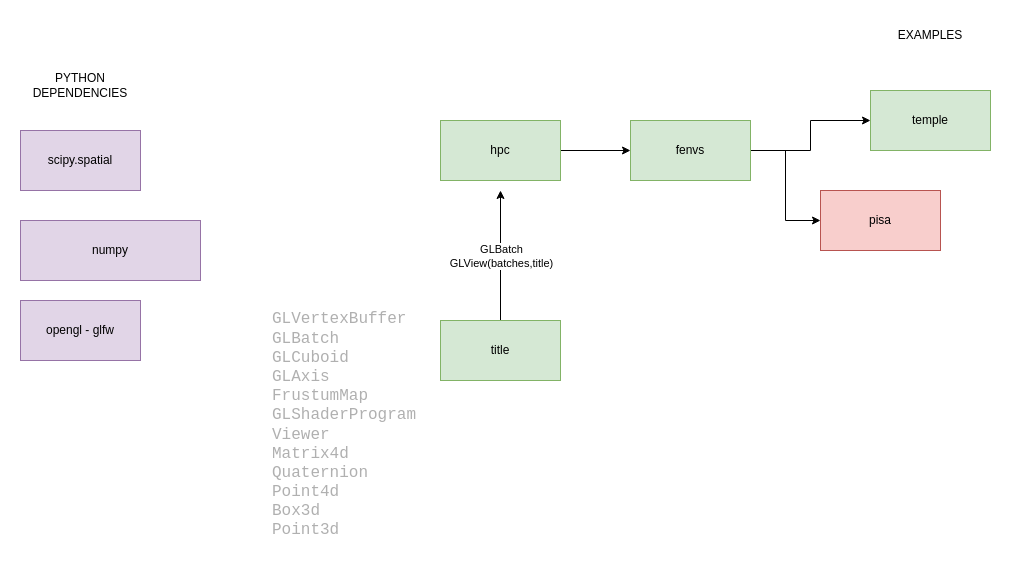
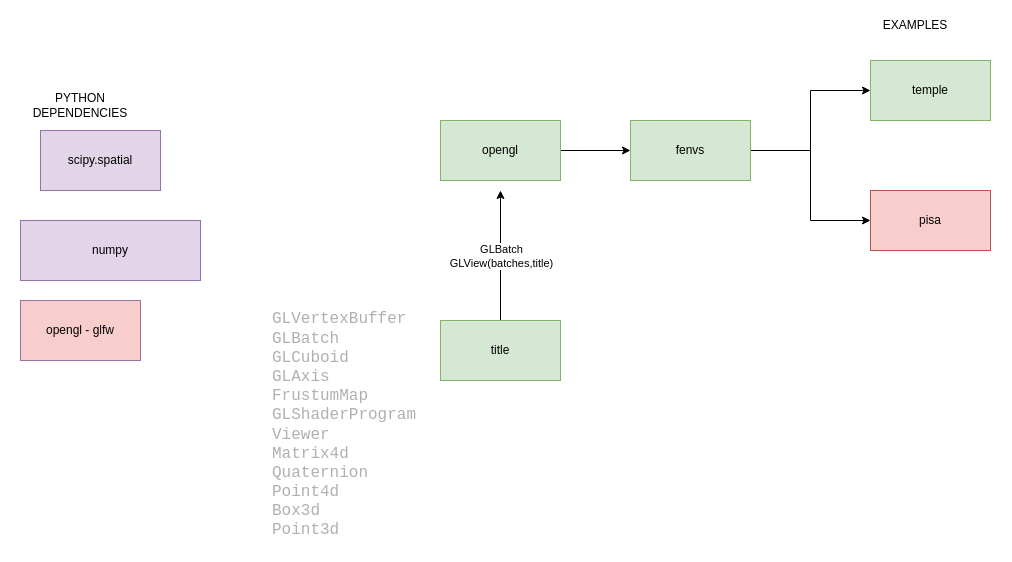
  <mxCell id="0" />
  <mxCell id="1" parent="0" />
  <mxCell id="2" style="edgeStyle=orthogonalEdgeStyle;rounded=0;orthogonalLoop=1;jettySize=auto;html=1;entryX=0;entryY=0.5;entryDx=0;entryDy=0;" parent="1" source="4" target="9" edge="1"><mxGeometry relative="1" as="geometry" /></mxCell>
  <mxCell id="3" style="edgeStyle=orthogonalEdgeStyle;rounded=0;orthogonalLoop=1;jettySize=auto;html=1;entryX=0;entryY=0.5;entryDx=0;entryDy=0;" parent="1" source="4" target="10" edge="1"><mxGeometry relative="1" as="geometry" /></mxCell>
  <mxCell id="4" value="fenvs" style="rounded=0;whiteSpace=wrap;html=1;fillColor=#d5e8d4;strokeColor=#82b366;" parent="1" vertex="1"><mxGeometry x="630" y="120" width="120" height="60" as="geometry" /></mxCell>
  <mxCell id="5" style="edgeStyle=orthogonalEdgeStyle;rounded=0;orthogonalLoop=1;jettySize=auto;html=1;entryX=0;entryY=0.5;entryDx=0;entryDy=0;" parent="1" source="6" target="4" edge="1"><mxGeometry relative="1" as="geometry" /></mxCell>
- <mxCell id="6" value="hpc" style="rounded=0;whiteSpace=wrap;html=1;fillColor=#d5e8d4;strokeColor=#82b366;" parent="1" vertex="1"><mxGeometry x="440" y="120" width="120" height="60" as="geometry" /></mxCell>
+ <mxCell id="6" value="opengl" style="rounded=0;whiteSpace=wrap;html=1;fillColor=#d5e8d4;strokeColor=#82b366;" parent="1" vertex="1"><mxGeometry x="440" y="120" width="120" height="60" as="geometry" /></mxCell>
  <mxCell id="7" value="numpy" style="rounded=0;whiteSpace=wrap;html=1;fillColor=#e1d5e7;strokeColor=#9673a6;" parent="1" vertex="1"><mxGeometry x="20" y="220" width="180" height="60" as="geometry" /></mxCell>
- <mxCell id="8" value="scipy.spatial" style="rounded=0;whiteSpace=wrap;html=1;fillColor=#e1d5e7;strokeColor=#9673a6;" parent="1" vertex="1"><mxGeometry x="20" y="130" width="120" height="60" as="geometry" /></mxCell>
- <mxCell id="9" value="pisa" style="rounded=0;whiteSpace=wrap;html=1;fillColor=#f8cecc;strokeColor=#b85450;" parent="1" vertex="1"><mxGeometry x="820" y="190" width="120" height="60" as="geometry" /></mxCell>
- <mxCell id="10" value="temple" style="rounded=0;whiteSpace=wrap;html=1;fillColor=#d5e8d4;strokeColor=#82b366;" parent="1" vertex="1"><mxGeometry x="870" y="90" width="120" height="60" as="geometry" /></mxCell>
+ <mxCell id="8" value="scipy.spatial" style="rounded=0;whiteSpace=wrap;html=1;fillColor=#e1d5e7;strokeColor=#9673a6;" parent="1" vertex="1"><mxGeometry x="40" y="130" width="120" height="60" as="geometry" /></mxCell>
+ <mxCell id="9" value="pisa" style="rounded=0;whiteSpace=wrap;html=1;fillColor=#f8cecc;strokeColor=#b85450;" parent="1" vertex="1"><mxGeometry x="870" y="190" width="120" height="60" as="geometry" /></mxCell>
+ <mxCell id="10" value="temple" style="rounded=0;whiteSpace=wrap;html=1;fillColor=#d5e8d4;strokeColor=#82b366;" parent="1" vertex="1"><mxGeometry x="870" y="60" width="120" height="60" as="geometry" /></mxCell>
  <mxCell id="11" value="GLBatch&lt;br&gt;GLView(batches,title)" style="edgeStyle=orthogonalEdgeStyle;rounded=0;orthogonalLoop=1;jettySize=auto;html=1;" parent="1" source="12" edge="1"><mxGeometry relative="1" as="geometry"><mxPoint x="500" y="190" as="targetPoint" /></mxGeometry></mxCell>
  <mxCell id="12" value="title" style="rounded=0;whiteSpace=wrap;html=1;fillColor=#d5e8d4;strokeColor=#82b366;" parent="1" vertex="1"><mxGeometry x="440" y="320" width="120" height="60" as="geometry" /></mxCell>
- <mxCell id="13" value="opengl - glfw" style="rounded=0;whiteSpace=wrap;html=1;fillColor=#e1d5e7;strokeColor=#9673a6;" parent="1" vertex="1"><mxGeometry x="20" y="300" width="120" height="60" as="geometry" /></mxCell>
- <mxCell id="14" value="EXAMPLES" style="text;html=1;strokeColor=none;fillColor=none;align=center;verticalAlign=middle;whiteSpace=wrap;rounded=0;" parent="1" vertex="1"><mxGeometry x="900" y="20" width="60" height="30" as="geometry" /></mxCell>
- <mxCell id="15" value="PYTHON DEPENDENCIES" style="text;html=1;strokeColor=none;fillColor=none;align=center;verticalAlign=middle;whiteSpace=wrap;rounded=0;" parent="1" vertex="1"><mxGeometry x="50" y="70" width="60" height="30" as="geometry" /></mxCell>
+ <mxCell id="13" value="opengl - glfw" style="rounded=0;whiteSpace=wrap;html=1;fillColor=#f8cecc;strokeColor=#9673a6;" parent="1" vertex="1"><mxGeometry x="20" y="300" width="120" height="60" as="geometry" /></mxCell>
+ <mxCell id="14" value="EXAMPLES" style="text;html=1;strokeColor=none;fillColor=none;align=center;verticalAlign=middle;whiteSpace=wrap;rounded=0;" parent="1" vertex="1"><mxGeometry x="885" y="10" width="60" height="30" as="geometry" /></mxCell>
+ <mxCell id="15" value="PYTHON DEPENDENCIES" style="text;html=1;strokeColor=none;fillColor=none;align=center;verticalAlign=middle;whiteSpace=wrap;rounded=0;" parent="1" vertex="1"><mxGeometry x="50" y="90" width="60" height="30" as="geometry" /></mxCell>
  <mxCell id="16" value="&lt;div style=&quot;font-size: 16px;&quot;&gt;&lt;/div&gt;GLVertexBuffer&lt;br&gt;GLBatch&lt;br&gt;GLCuboid&lt;br&gt;GLAxis&lt;br&gt;FrustumMap&lt;br&gt;GLShaderProgram&lt;br&gt;Viewer&lt;br&gt;Matrix4d&lt;br&gt;Quaternion&lt;br&gt;Point4d&lt;br&gt;Box3d&lt;br&gt;Point3d" style="text;html=1;strokeColor=none;fillColor=none;align=left;verticalAlign=middle;whiteSpace=wrap;rounded=0;fontSize=16;fontFamily=Courier New;fontColor=#B0B0B0;" parent="1" vertex="1"><mxGeometry x="270" y="310" width="230" height="230" as="geometry" /></mxCell>
